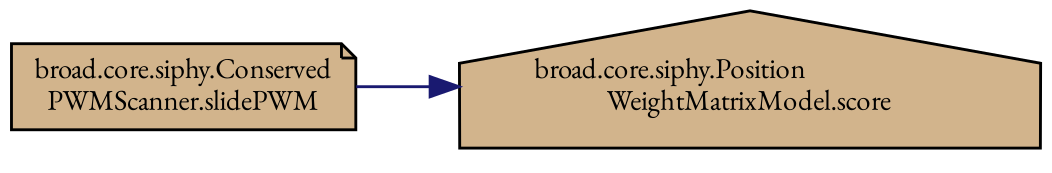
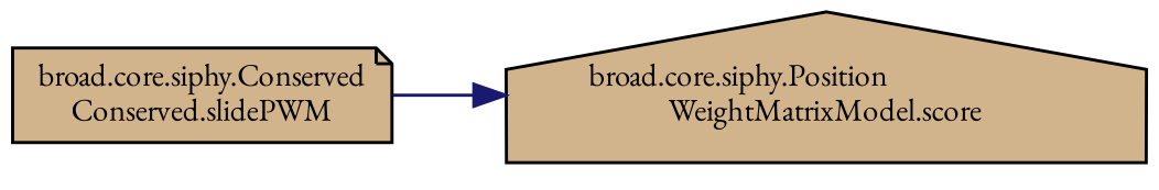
  digraph {
    rankdir=LR
    fontname="EB Garamond"
    node [color=black fillcolor=tan fontname="EB Garamond" fontsize=10 style=filled]
-   n1 [fontcolor=black height=0.2 label="broad.core.siphy.Conserved\lPWMScanner.slidePWM" shape=note width=0.4]
+   n1 [fontcolor=black height=0.2 label="broad.core.siphy.Conserved\lConserved.slidePWM" shape=note width=0.4]
    n2 [height=0.2 label="broad.core.siphy.Position\lWeightMatrixModel.score" shape=house width=0.4]
    n1 -> n2 [color=midnightblue fontname="EB Garamond" fontsize=10 labelfontname=Helvetica labelfontsize=10 style=solid]
  }
